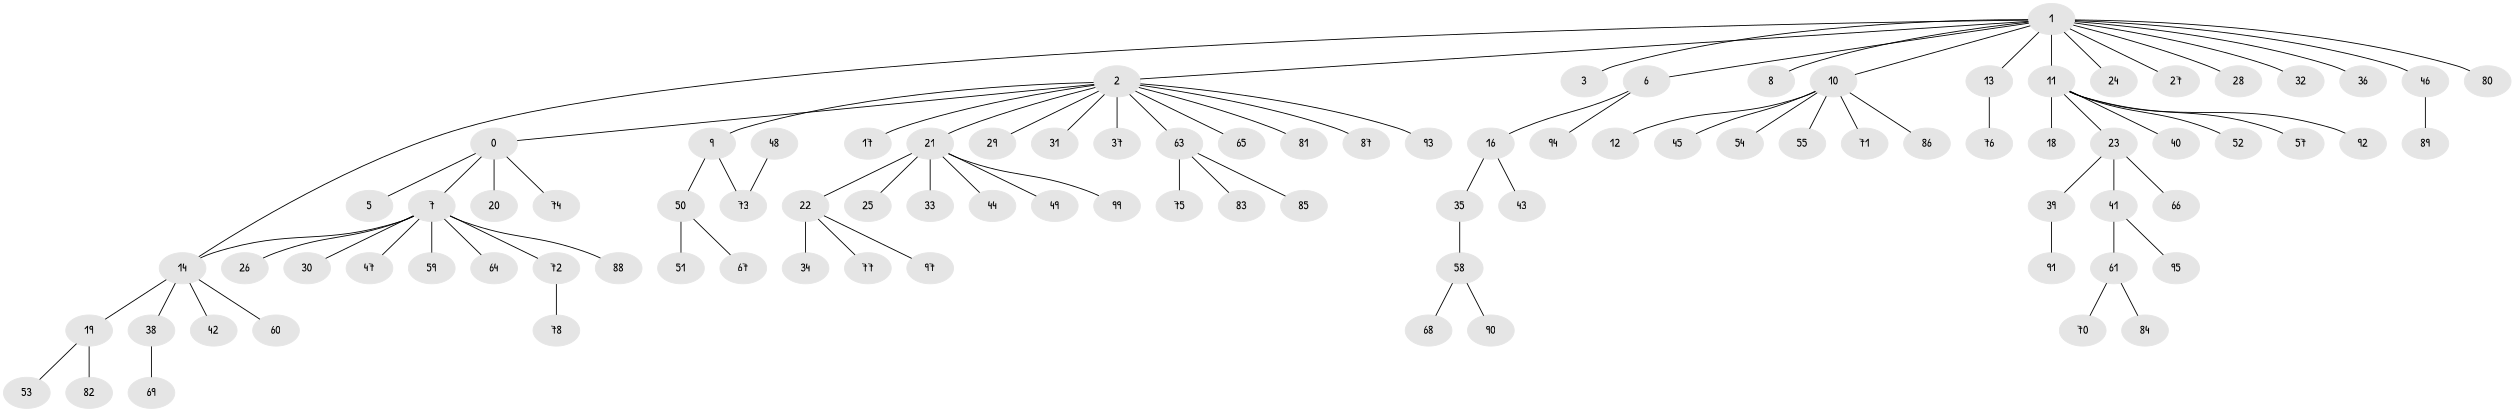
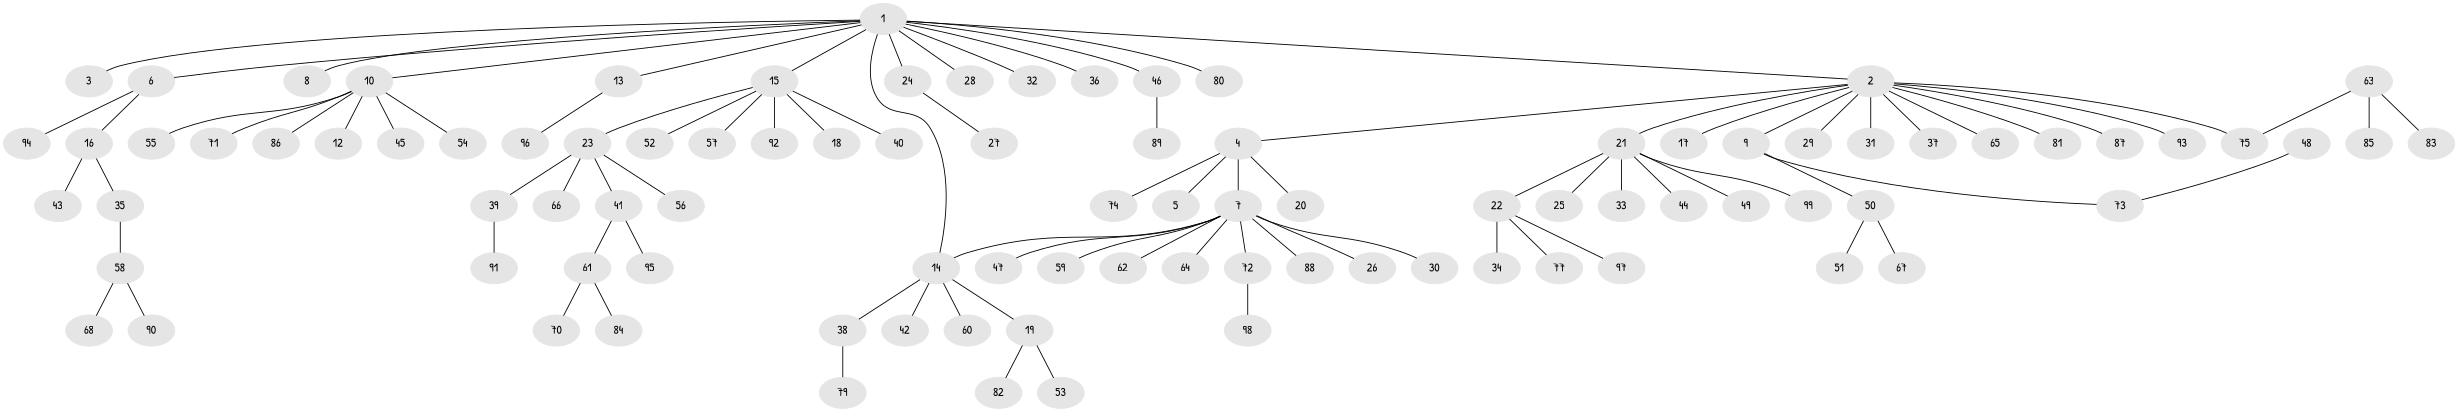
  graph {
    fontname="Patrick Hand"
    node [color=gray90 fontname="Patrick Hand" style=filled]
    edge [fontname="Patrick Hand"]
    1
    2
    3
    6
    8
    10
    13
    14
-   15 [label=11]
+   15
    24
    27
    28
    32
    36
    46
    80
-   4 [label=0]
+   4
    9
    17
    21
    29
    31
    37
    63
    65
    81
    87
    93
    16
    94
    12
    45
    54
    55
    71
    86
-   76
+   76 [label=96]
    19
    38
    42
    60
    18
    23
    40
    52
    57
    92
    89
    5
    7
    20
    74
    50
    73
    22
    25
    33
    44
    49
    n60 [label=99]
    75
    83
    85
    26
    30
    47
    59
+   62
    64
    72
    88
    35
    43
-   78
+   78 [label=98]
    51
    67
    48
    53
    82
-   69
+   69 [label=79]
    39
    41
+   56
    66
    58
    34
    77
    n88 [label=97]
    91
    61
    95
    68
    90
    70
    84
    1 -- 2
    1 -- 3
    1 -- 6
    1 -- 8
    1 -- 10
    1 -- 13
    1 -- 14
    1 -- 15
    1 -- 24
-   1 -- 27
+   24 -- 27
    1 -- 28
    1 -- 32
    1 -- 36
    1 -- 46
    1 -- 80
    2 -- 4
    2 -- 9
    2 -- 17
    2 -- 21
    2 -- 29
    2 -- 31
    2 -- 37
-   2 -- 63
+   2 -- 75
    2 -- 65
    2 -- 81
    2 -- 87
    2 -- 93
    6 -- 16
    6 -- 94
    10 -- 12
    10 -- 45
    10 -- 54
    10 -- 55
    10 -- 71
    10 -- 86
    13 -- 76
    14 -- 19
    14 -- 38
    14 -- 42
    14 -- 60
    15 -- 18
    15 -- 23
    15 -- 40
    15 -- 52
    15 -- 57
    15 -- 92
    46 -- 89
    4 -- 5
    4 -- 7
    4 -- 20
    4 -- 74
    9 -- 50
    9 -- 73
    21 -- 22
    21 -- 25
    21 -- 33
    21 -- 44
    21 -- 49
    21 -- n60
    63 -- 75
    63 -- 83
    63 -- 85
    16 -- 35
    16 -- 43
    19 -- 53
    19 -- 82
    38 -- 69
    23 -- 39
    23 -- 41
+   23 -- 56
    23 -- 66
    7 -- 14
    7 -- 26
    7 -- 30
    7 -- 47
    7 -- 59
+   7 -- 62
    7 -- 64
    7 -- 72
    7 -- 88
    50 -- 51
    50 -- 67
    22 -- 34
    22 -- 77
    22 -- n88
    72 -- 78
    35 -- 58
    48 -- 73
    39 -- 91
    41 -- 61
    41 -- 95
    58 -- 68
    58 -- 90
    61 -- 70
    61 -- 84
  }
